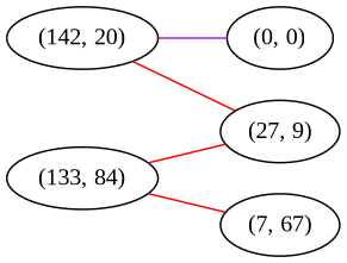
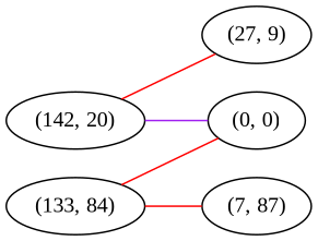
  graph {
    fontname="Liberation Serif"
    rankdir=LR
    node [fontname="Liberation Serif"]
    edge [color=red fontname="Liberation Serif" weight=1]
    "(142, 20)"
    "(27, 9)"
    "(0, 0)"
    "(133, 84)"
-   "(7, 87)" [label="(7, 67)"]
+   "(7, 87)"
    "(142, 20)" -- "(27, 9)"
    "(142, 20)" -- "(0, 0)" [color=purple weight=4]
-   "(133, 84)" -- "(27, 9)"
+   "(133, 84)" -- "(0, 0)"
    "(133, 84)" -- "(7, 87)"
  }
